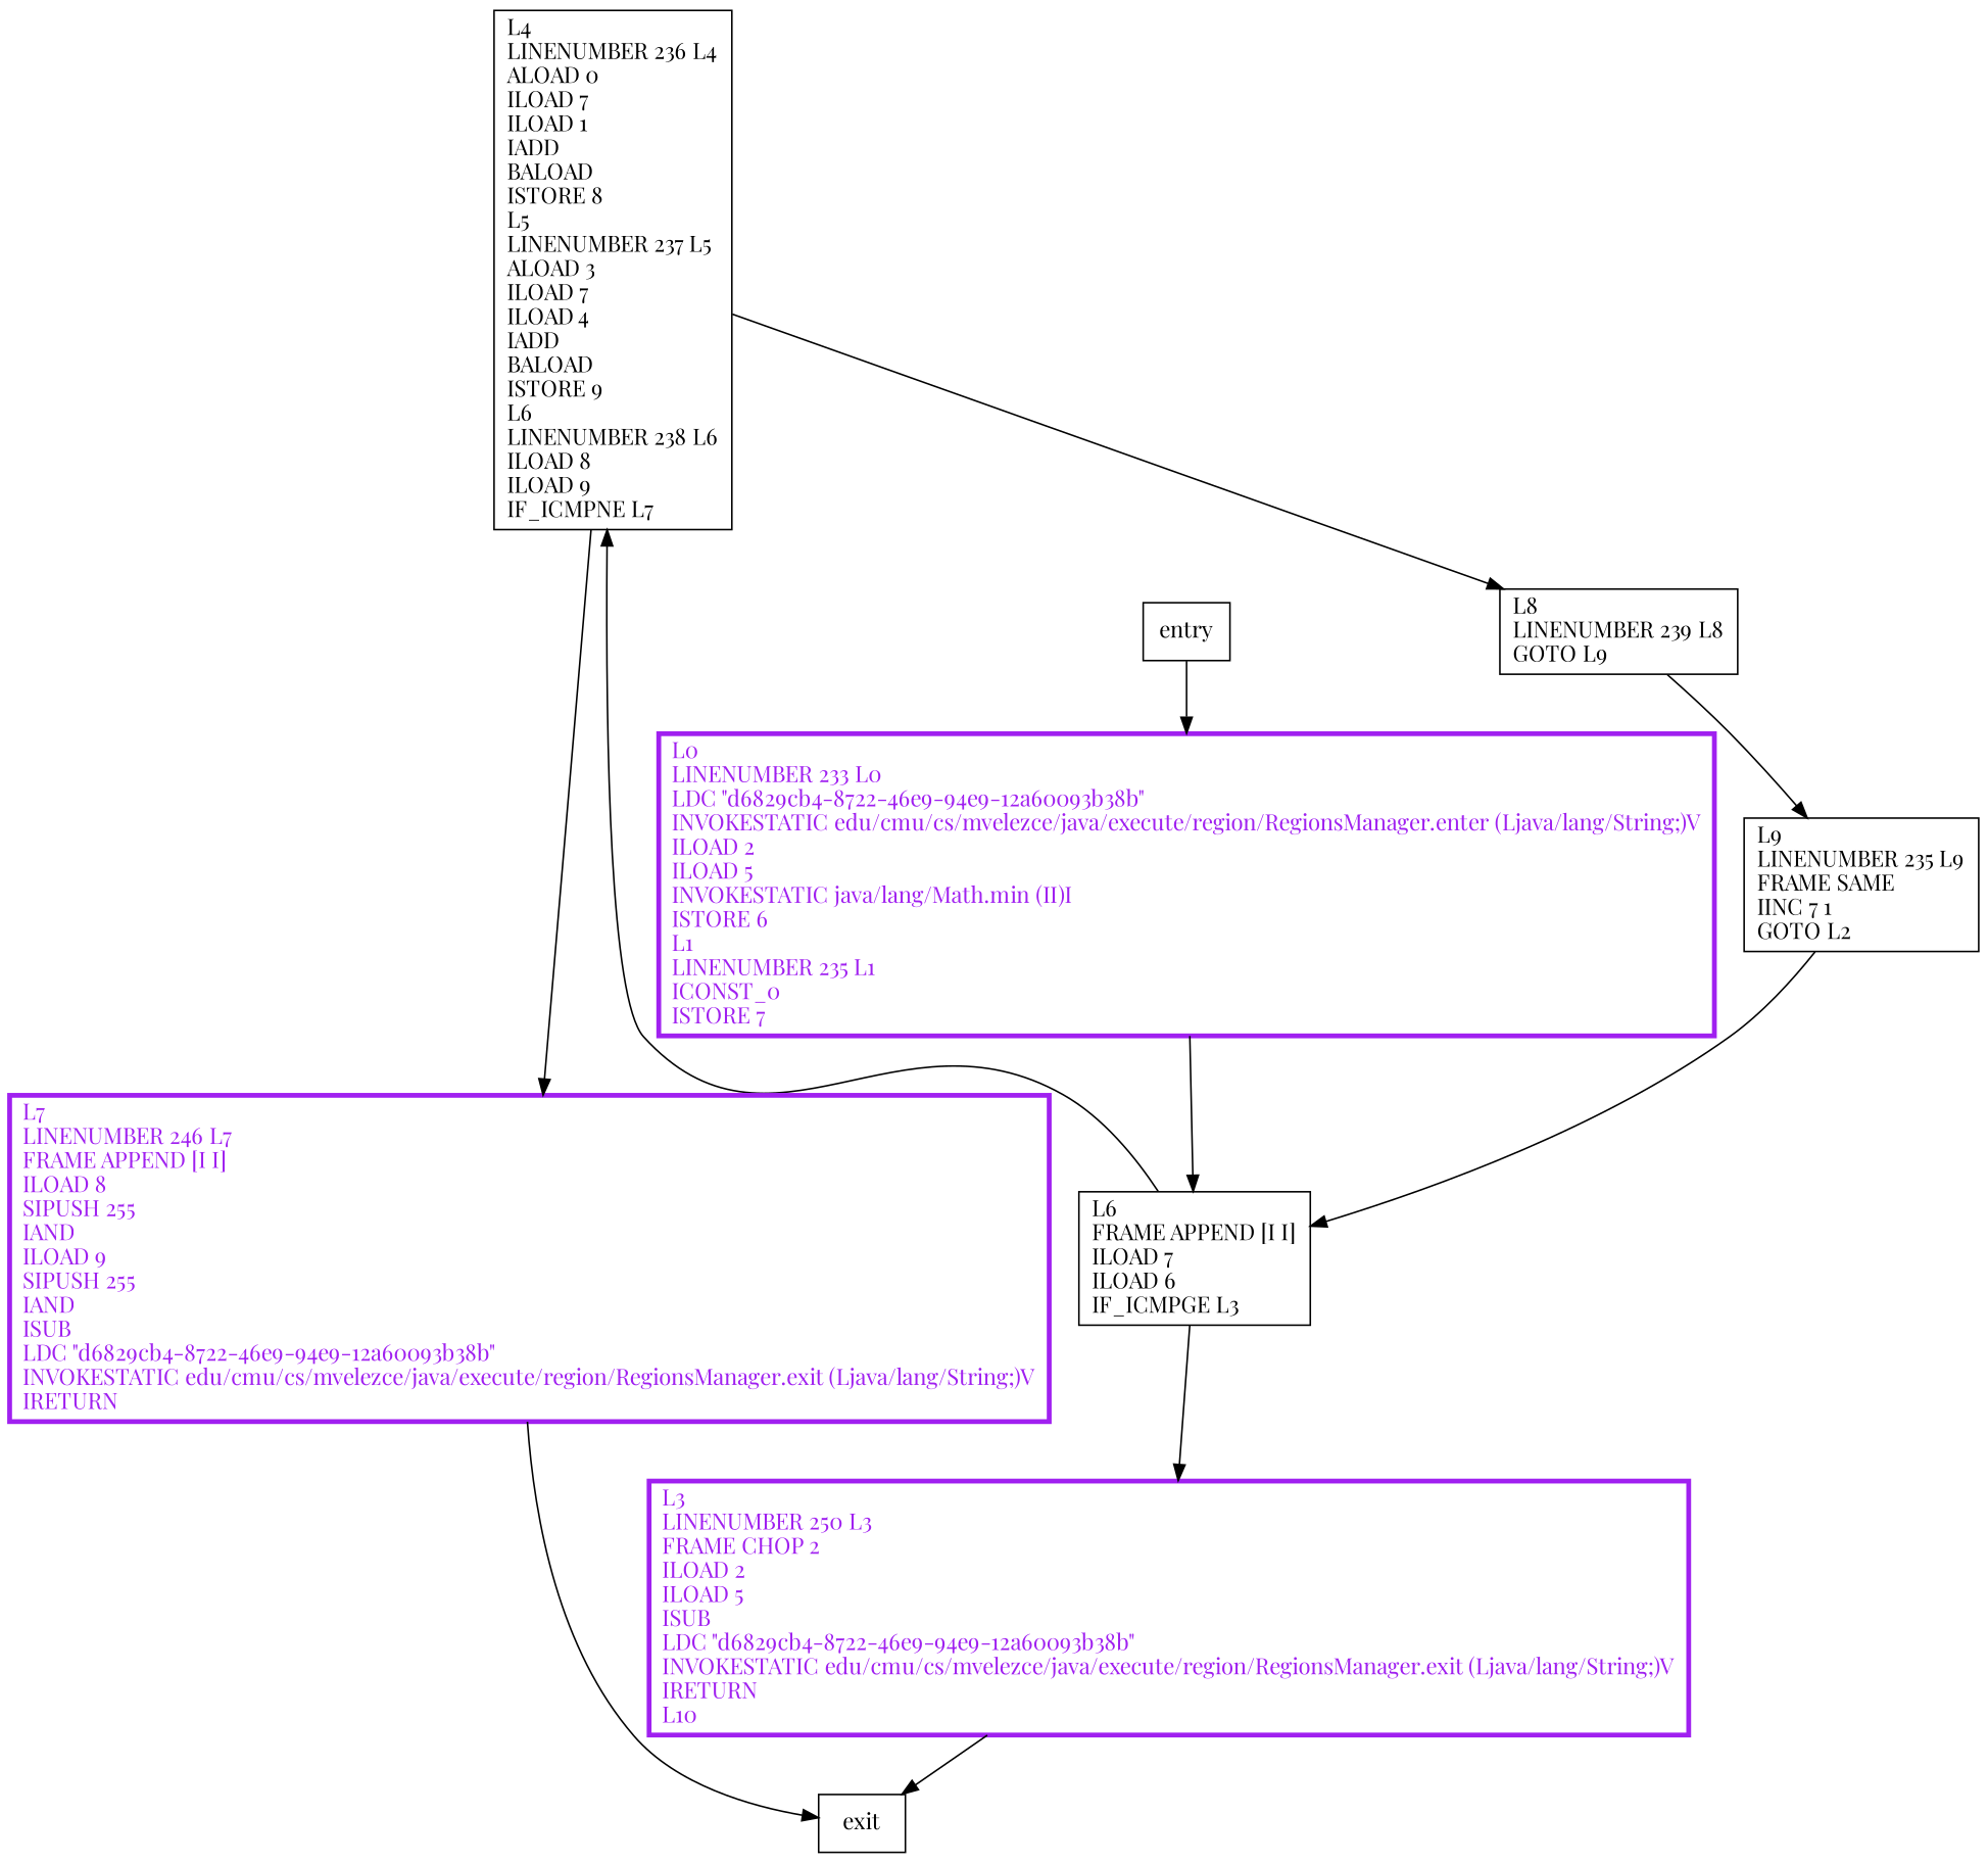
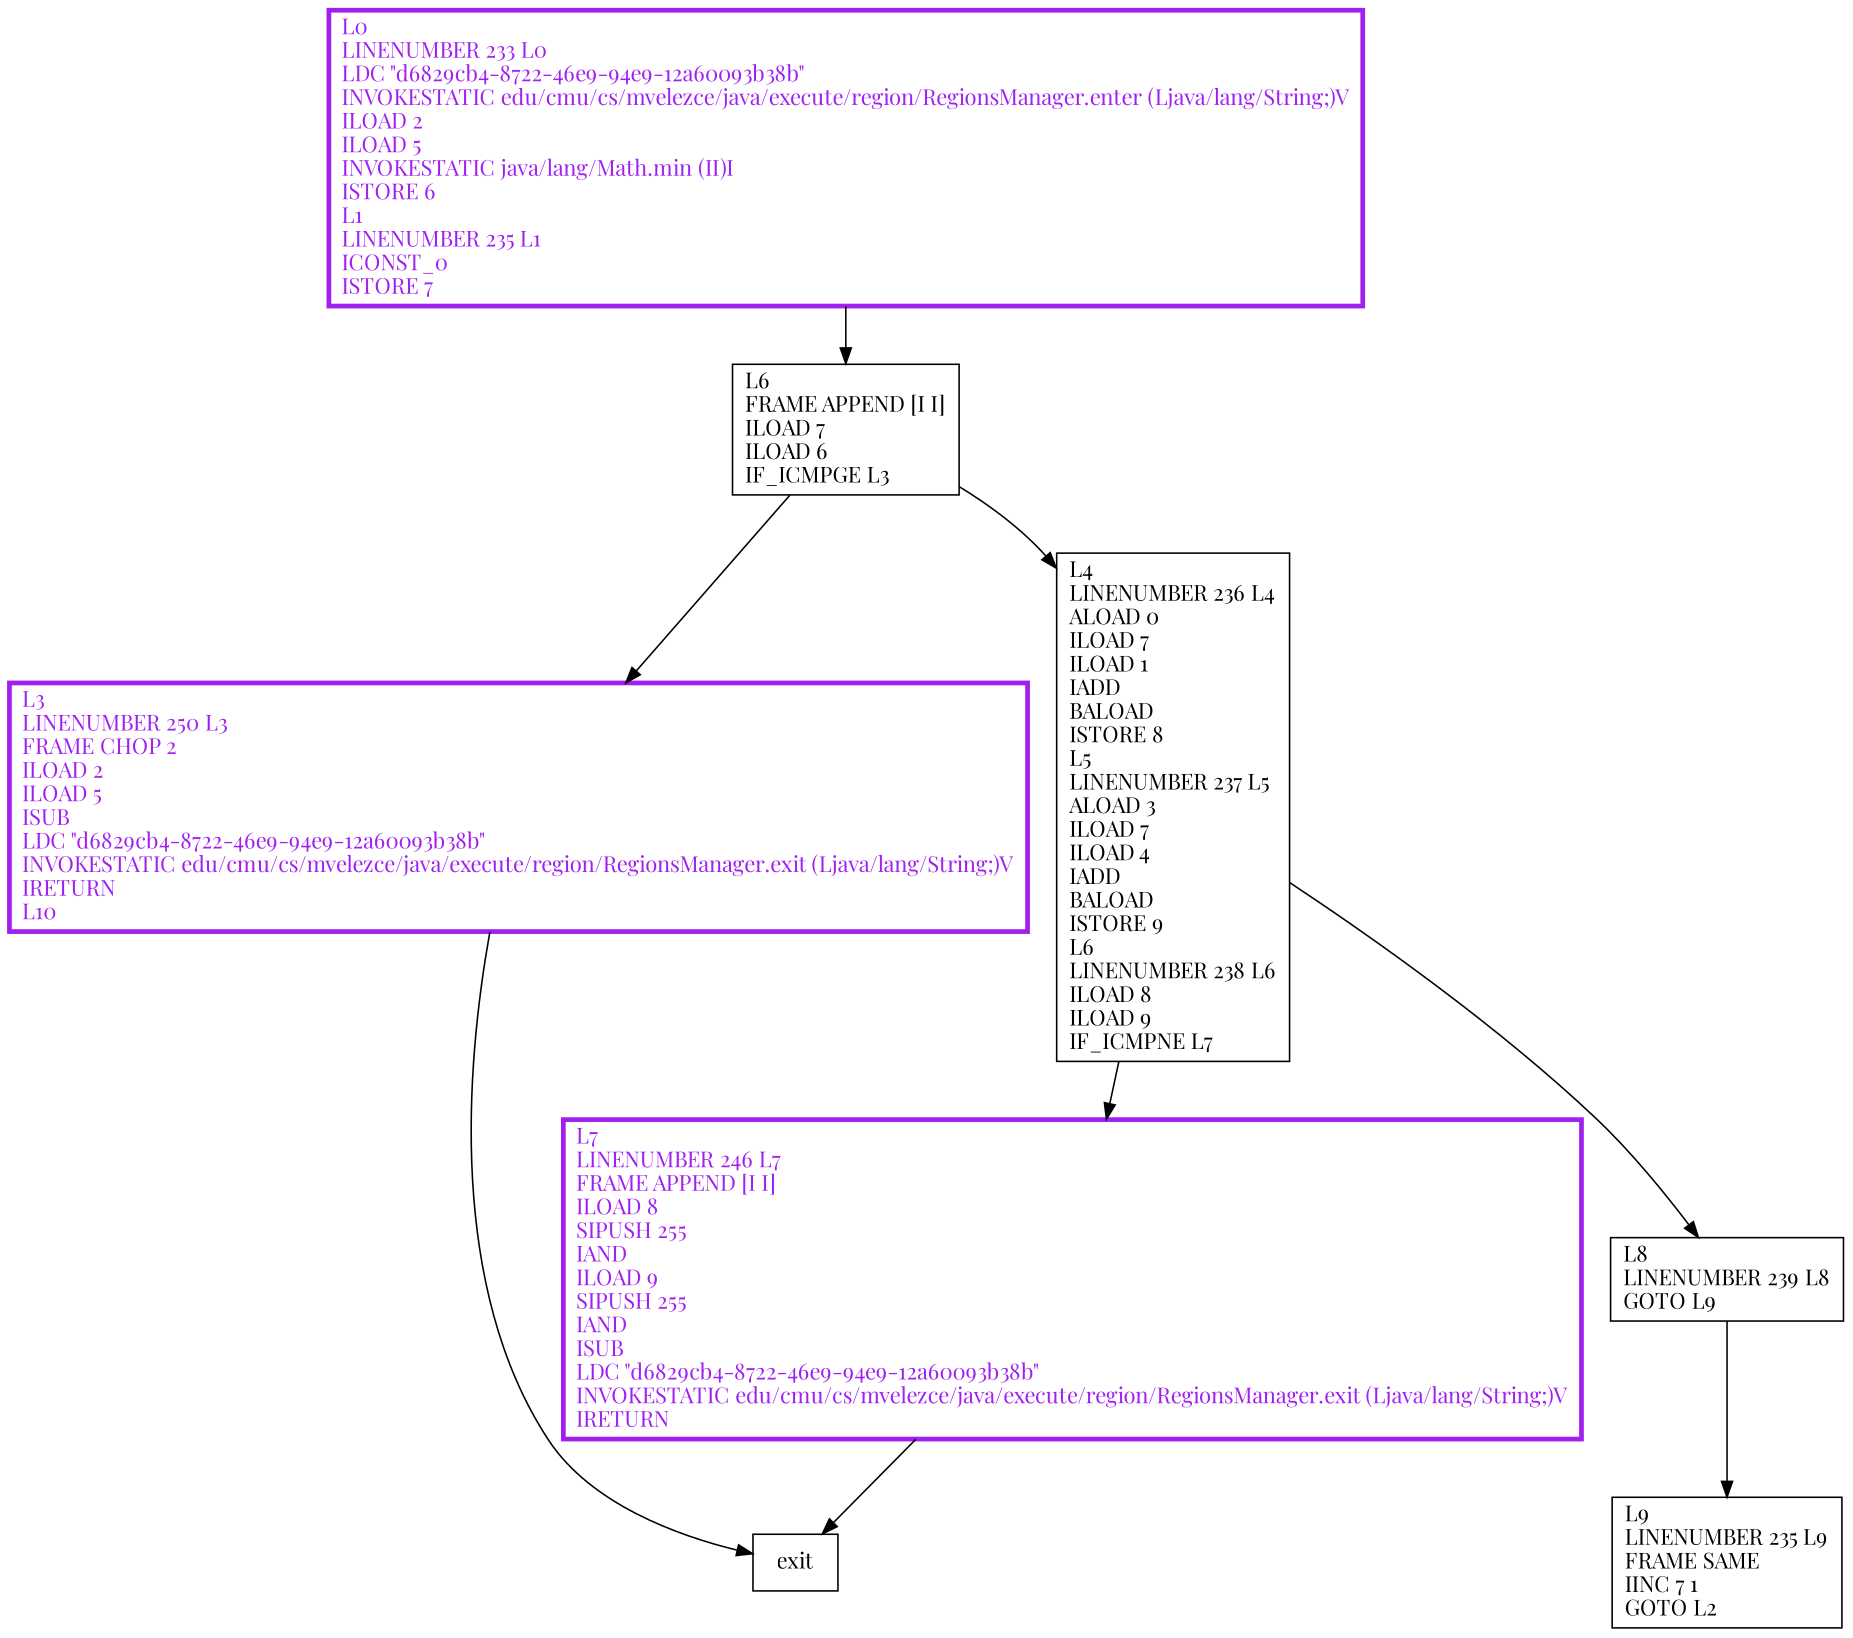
  digraph {
    fontname="Playfair Display"
    node [fontname="Playfair Display" shape=record]
    edge [fontname="Playfair Display"]
    n1 [color=purple fontcolor=purple label="L3\lLINENUMBER 250 L3\lFRAME CHOP 2\lILOAD 2\lILOAD 5\lISUB\lLDC \"d6829cb4-8722-46e9-94e9-12a60093b38b\"\lINVOKESTATIC edu/cmu/cs/mvelezce/java/execute/region/RegionsManager.exit (Ljava/lang/String;)V\lIRETURN\lL10\l" penwidth=3]
    exit
    n3 [label="L6\lFRAME APPEND [I I]\lILOAD 7\lILOAD 6\lIF_ICMPGE L3\l"]
    n4 [label="L4\lLINENUMBER 236 L4\lALOAD 0\lILOAD 7\lILOAD 1\lIADD\lBALOAD\lISTORE 8\lL5\lLINENUMBER 237 L5\lALOAD 3\lILOAD 7\lILOAD 4\lIADD\lBALOAD\lISTORE 9\lL6\lLINENUMBER 238 L6\lILOAD 8\lILOAD 9\lIF_ICMPNE L7\l"]
    n5 [label="L8\lLINENUMBER 239 L8\lGOTO L9\l"]
    n6 [color=purple fontcolor=purple label="L7\lLINENUMBER 246 L7\lFRAME APPEND [I I]\lILOAD 8\lSIPUSH 255\lIAND\lILOAD 9\lSIPUSH 255\lIAND\lISUB\lLDC \"d6829cb4-8722-46e9-94e9-12a60093b38b\"\lINVOKESTATIC edu/cmu/cs/mvelezce/java/execute/region/RegionsManager.exit (Ljava/lang/String;)V\lIRETURN\l" penwidth=3]
    n7 [label="L9\lLINENUMBER 235 L9\lFRAME SAME\lIINC 7 1\lGOTO L2\l"]
    n8 [color=purple fontcolor=purple label="L0\lLINENUMBER 233 L0\lLDC \"d6829cb4-8722-46e9-94e9-12a60093b38b\"\lINVOKESTATIC edu/cmu/cs/mvelezce/java/execute/region/RegionsManager.enter (Ljava/lang/String;)V\lILOAD 2\lILOAD 5\lINVOKESTATIC java/lang/Math.min (II)I\lISTORE 6\lL1\lLINENUMBER 235 L1\lICONST_0\lISTORE 7\l" penwidth=3]
-   entry
    n1 -> exit
    n3 -> n1
    n3 -> n4
    n4 -> n5
    n4 -> n6
    n5 -> n7
    n6 -> exit
-   n7 -> n3
    n8 -> n3
-   entry -> n8
  }
